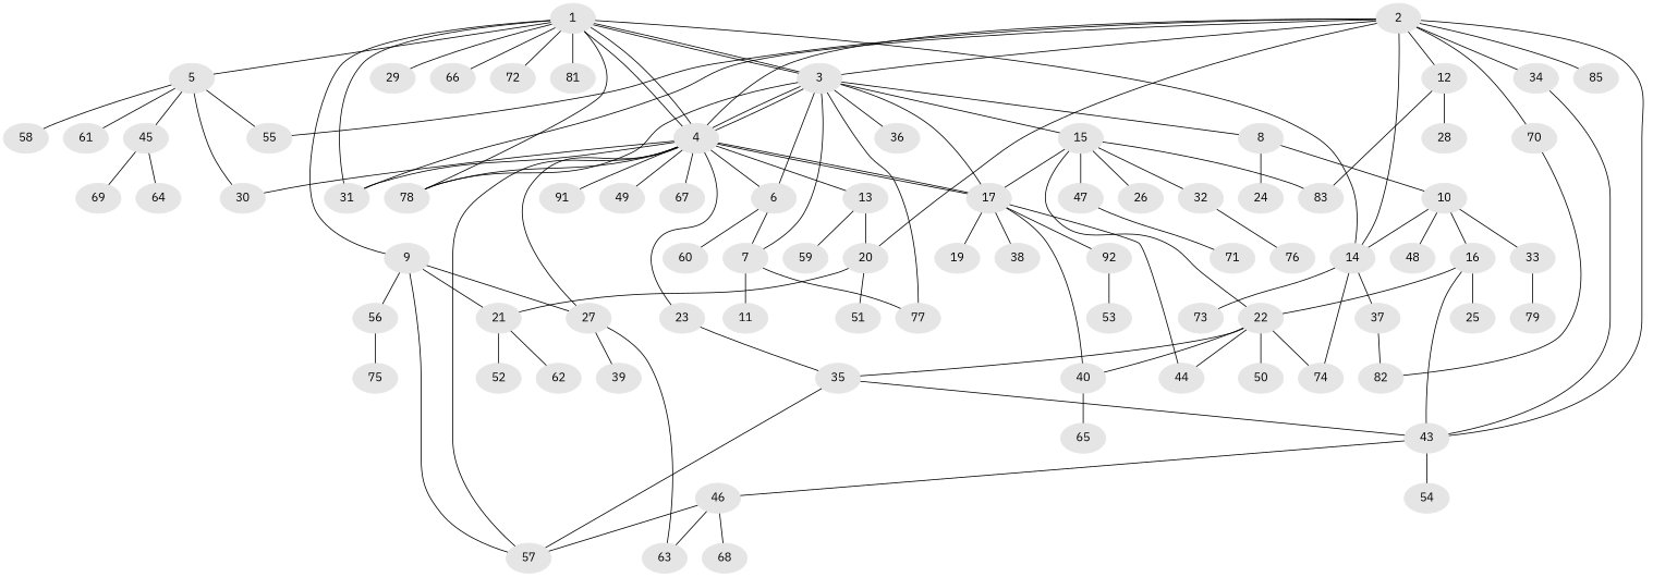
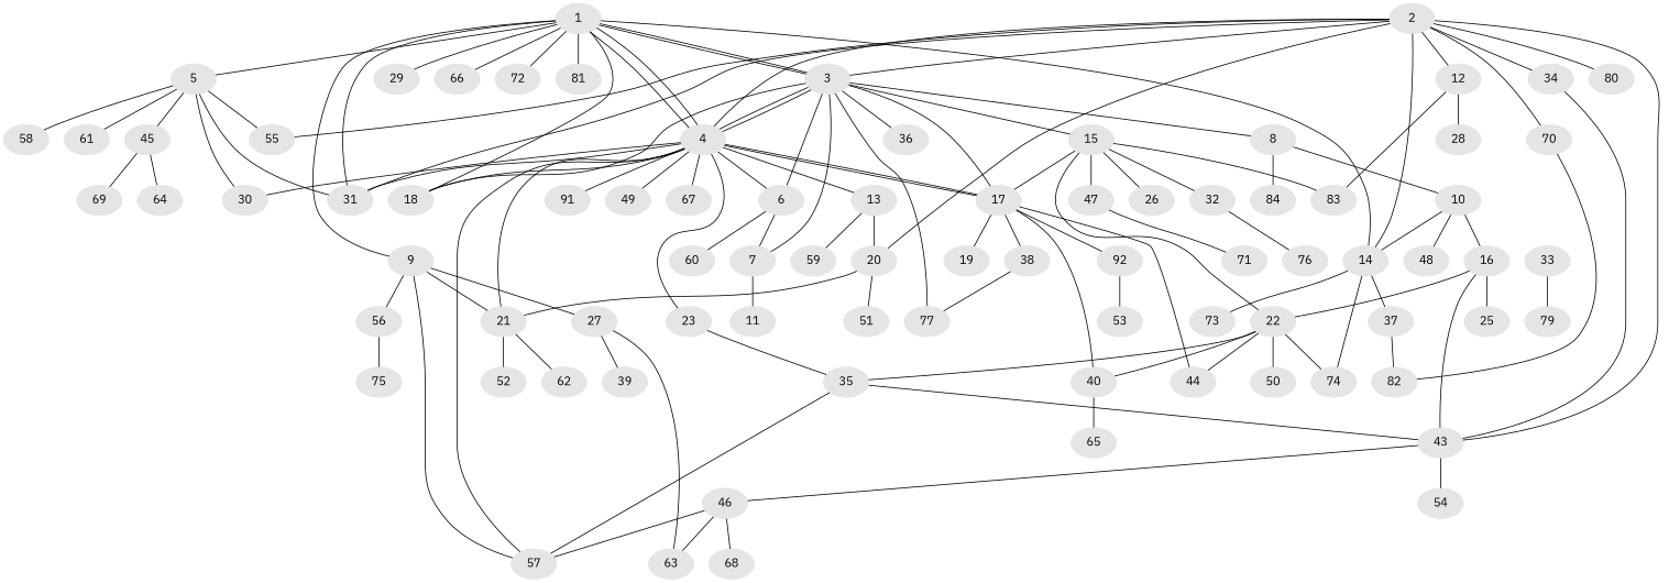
  graph {
    fontname="IBM Plex Sans"
    node [color=gray90 fontname="IBM Plex Sans" style=filled]
    edge [fontname="IBM Plex Sans"]
    1
    3
    4
    5
    9
    14
    29
    31
    66
    72
-   78
+   78 [label=18]
    81
    2
    12
    20
    34
    43
    55
    70
-   80 [label=85]
+   80
    6
    7
    8
    15
    17
    36
    77
    13
    23
    27
    30
    n32 [label=91]
    49
    57
    67
    45
    58
    61
    21
    56
    37
    73
    74
    28
    83
    51
    46
    54
    82
    60
    11
    10
-   24
+   24 [label=84]
    22
    26
    32
    47
    19
    38
    40
    n61 [label=92]
    44
    59
    35
    39
    63
    64
    69
    16
    33
    48
    52
    62
    75
    25
    79
    50
    76
    71
    65
    53
    68
    1 -- 3
    1 -- 3
    1 -- 4
    1 -- 4
    1 -- 5
    1 -- 9
    1 -- 14
    1 -- 29
    1 -- 31
    1 -- 66
    1 -- 72
    1 -- 78
    1 -- 81
    3 -- 4
    3 -- 4
    3 -- 78
    3 -- 6
    3 -- 7
    3 -- 8
    3 -- 15
    3 -- 17
    3 -- 36
    3 -- 77
    4 -- 31
    4 -- 78
    4 -- 6
    4 -- 17
    4 -- 17
    4 -- 13
    4 -- 23
-   4 -- 27
+   4 -- 21
    4 -- 30
    4 -- n32
    4 -- 49
    4 -- 57
    4 -- 67
+   5 -- 31
    5 -- 55
    5 -- 30
    5 -- 45
    5 -- 58
    5 -- 61
    9 -- 27
    9 -- 57
    9 -- 21
    9 -- 56
    14 -- 37
    14 -- 73
    14 -- 74
    2 -- 3
    2 -- 4
    2 -- 14
    2 -- 31
    2 -- 12
    2 -- 20
    2 -- 34
    2 -- 43
    2 -- 55
    2 -- 70
    2 -- 80
    12 -- 28
    12 -- 83
    20 -- 21
    20 -- 51
    34 -- 43
    43 -- 46
    43 -- 54
    70 -- 82
    6 -- 7
    6 -- 60
    7 -- 11
    8 -- 10
    8 -- 24
    15 -- 17
    15 -- 83
    15 -- 22
    15 -- 26
    15 -- 32
    15 -- 47
    17 -- 19
    17 -- 38
    17 -- 40
    17 -- n61
    17 -- 44
    13 -- 20
    13 -- 59
    23 -- 35
    27 -- 39
    27 -- 63
    45 -- 64
    45 -- 69
    21 -- 52
    21 -- 62
    56 -- 75
    37 -- 82
    46 -- 57
    46 -- 63
    46 -- 68
    10 -- 14
    10 -- 16
-   10 -- 33
    10 -- 48
    22 -- 74
    22 -- 40
    22 -- 44
    22 -- 35
    22 -- 50
    32 -- 76
    47 -- 71
-   7 -- 77
+   38 -- 77
    40 -- 65
    n61 -- 53
    35 -- 43
    35 -- 57
    16 -- 43
    16 -- 22
    16 -- 25
    33 -- 79
  }
